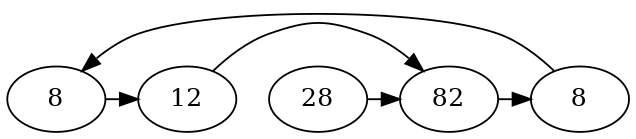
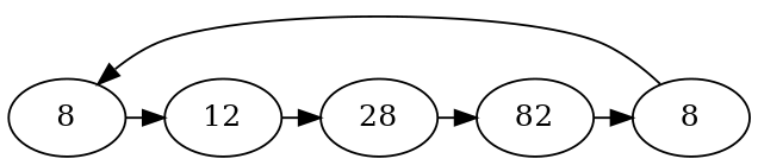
  digraph {
    edge [constraint=false]
    n1 [label=8]
    n2 [label=12]
    n3 [label=28]
    n4 [label=82]
    n5 [label=8]
    n1 -> n2
-   n2 -> n4
+   n2 -> n3
    n3 -> n4
    n4 -> n5
    n5 -> n1
  }
